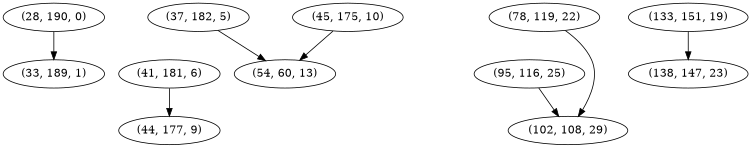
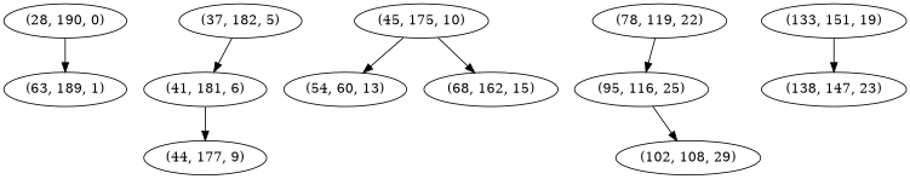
  digraph {
    "(28, 190, 0)"
-   "(33, 189, 1)"
+   "(33, 189, 1)" [label="(63, 189, 1)"]
    "(37, 182, 5)"
    "(41, 181, 6)"
    "(44, 177, 9)"
    "(45, 175, 10)"
    "(54, 60, 13)"
+   "(68, 162, 15)"
    "(78, 119, 22)"
    "(95, 116, 25)"
    "(102, 108, 29)"
    "(133, 151, 19)"
    "(138, 147, 23)"
    "(28, 190, 0)" -> "(33, 189, 1)"
-   "(37, 182, 5)" -> "(54, 60, 13)"
+   "(37, 182, 5)" -> "(41, 181, 6)"
    "(41, 181, 6)" -> "(44, 177, 9)"
    "(45, 175, 10)" -> "(54, 60, 13)"
-   "(78, 119, 22)" -> "(102, 108, 29)"
+   "(45, 175, 10)" -> "(68, 162, 15)"
+   "(78, 119, 22)" -> "(95, 116, 25)"
    "(95, 116, 25)" -> "(102, 108, 29)"
    "(133, 151, 19)" -> "(138, 147, 23)"
  }
